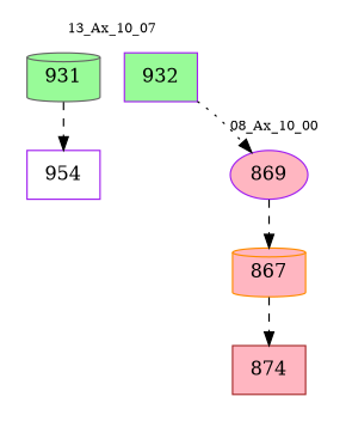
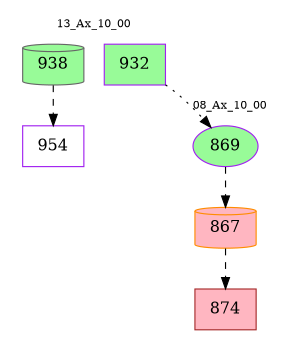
  digraph {
    node [color=purple fillcolor=palegreen shape=box style=filled]
    edge [color=black style=dashed]
-   n1 [fillcolor=lightpink label=869 shape=ellipse]
+   n1 [label=869 shape=ellipse]
    n2 [color=darkorange fillcolor=lightpink label=867 shape=cylinder]
    n3 [color=brown fillcolor=lightpink label=874]
    n4 [label=932]
-   n5 [color=gray40 label=931 shape=cylinder]
+   n5 [color=gray40 label=938 shape=cylinder]
    n6 [fillcolor=white label=954]
    subgraph cluster_1 {
      color=white
      fontsize=10
      label="08_Ax_10_00"
      n1
      n2
      n3
    }
    subgraph cluster_2 {
      color=white
      fontsize=10
-     label="13_Ax_10_07"
+     label="13_Ax_10_00"
      n4
      n5
      n6
    }
    n1 -> n2
    n2 -> n3
    n4 -> n1 [style=dotted]
    n5 -> n6
  }
